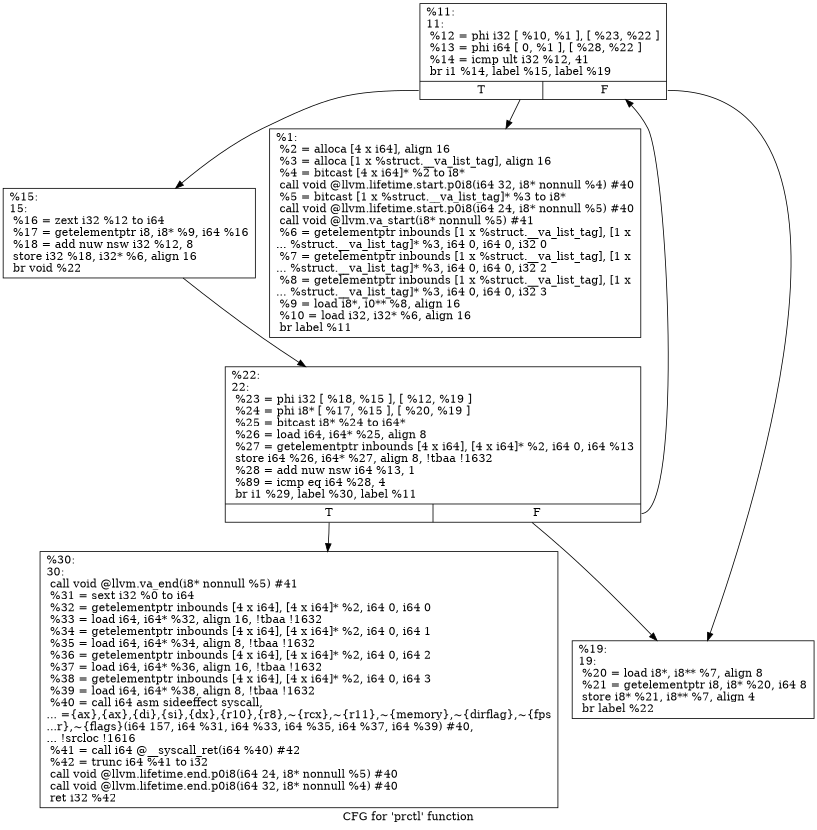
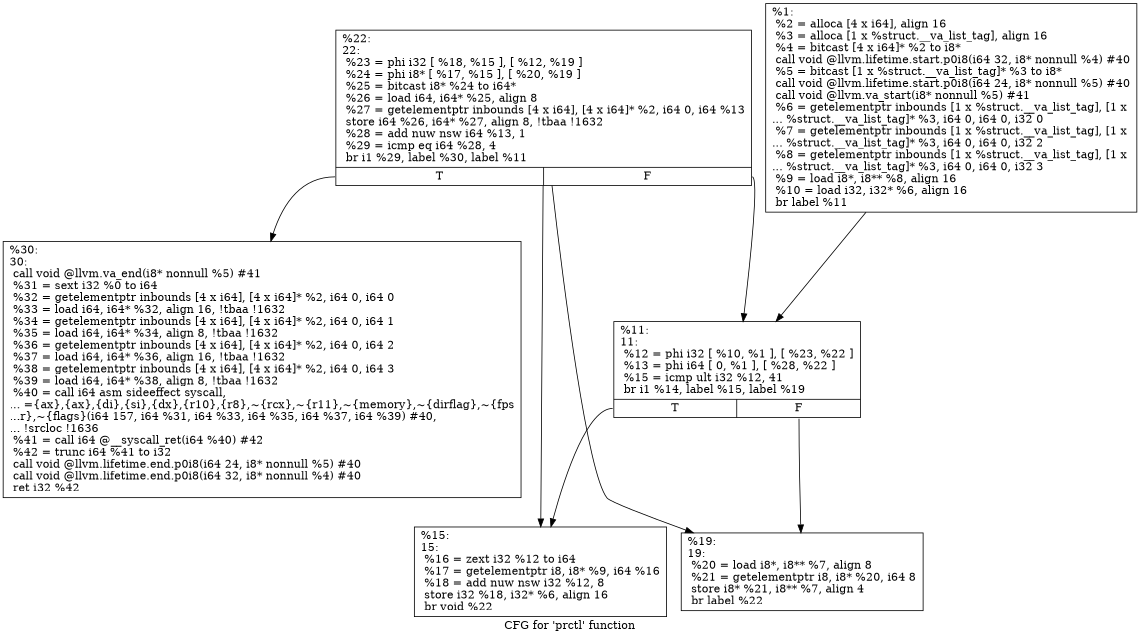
  digraph {
    label="CFG for 'prctl' function"
    node [shape=record]
-   n1 [label="{%1:\l  %2 = alloca [4 x i64], align 16\l  %3 = alloca [1 x %struct.__va_list_tag], align 16\l  %4 = bitcast [4 x i64]* %2 to i8*\l  call void @llvm.lifetime.start.p0i8(i64 32, i8* nonnull %4) #40\l  %5 = bitcast [1 x %struct.__va_list_tag]* %3 to i8*\l  call void @llvm.lifetime.start.p0i8(i64 24, i8* nonnull %5) #40\l  call void @llvm.va_start(i8* nonnull %5) #41\l  %6 = getelementptr inbounds [1 x %struct.__va_list_tag], [1 x\l... %struct.__va_list_tag]* %3, i64 0, i64 0, i32 0\l  %7 = getelementptr inbounds [1 x %struct.__va_list_tag], [1 x\l... %struct.__va_list_tag]* %3, i64 0, i64 0, i32 2\l  %8 = getelementptr inbounds [1 x %struct.__va_list_tag], [1 x\l... %struct.__va_list_tag]* %3, i64 0, i64 0, i32 3\l  %9 = load i8*, i0** %8, align 16\l  %10 = load i32, i32* %6, align 16\l  br label %11\l}"]
-   n2 [label="{%11:\l11:                                               \l  %12 = phi i32 [ %10, %1 ], [ %23, %22 ]\l  %13 = phi i64 [ 0, %1 ], [ %28, %22 ]\l  %14 = icmp ult i32 %12, 41\l  br i1 %14, label %15, label %19\l|{<s0>T|<s1>F}}"]
+   n1 [label="{%1:\l  %2 = alloca [4 x i64], align 16\l  %3 = alloca [1 x %struct.__va_list_tag], align 16\l  %4 = bitcast [4 x i64]* %2 to i8*\l  call void @llvm.lifetime.start.p0i8(i64 32, i8* nonnull %4) #40\l  %5 = bitcast [1 x %struct.__va_list_tag]* %3 to i8*\l  call void @llvm.lifetime.start.p0i8(i64 24, i8* nonnull %5) #40\l  call void @llvm.va_start(i8* nonnull %5) #41\l  %6 = getelementptr inbounds [1 x %struct.__va_list_tag], [1 x\l... %struct.__va_list_tag]* %3, i64 0, i64 0, i32 0\l  %7 = getelementptr inbounds [1 x %struct.__va_list_tag], [1 x\l... %struct.__va_list_tag]* %3, i64 0, i64 0, i32 2\l  %8 = getelementptr inbounds [1 x %struct.__va_list_tag], [1 x\l... %struct.__va_list_tag]* %3, i64 0, i64 0, i32 3\l  %9 = load i8*, i8** %8, align 16\l  %10 = load i32, i32* %6, align 16\l  br label %11\l}"]
+   n2 [label="{%11:\l11:                                               \l  %12 = phi i32 [ %10, %1 ], [ %23, %22 ]\l  %13 = phi i64 [ 0, %1 ], [ %28, %22 ]\l  %15 = icmp ult i32 %12, 41\l  br i1 %14, label %15, label %19\l|{<s0>T|<s1>F}}"]
    n3 [label="{%15:\l15:                                               \l  %16 = zext i32 %12 to i64\l  %17 = getelementptr i8, i8* %9, i64 %16\l  %18 = add nuw nsw i32 %12, 8\l  store i32 %18, i32* %6, align 16\l  br void %22\l}"]
    n4 [label="{%19:\l19:                                               \l  %20 = load i8*, i8** %7, align 8\l  %21 = getelementptr i8, i8* %20, i64 8\l  store i8* %21, i8** %7, align 4\l  br label %22\l}"]
-   n5 [label="{%22:\l22:                                               \l  %23 = phi i32 [ %18, %15 ], [ %12, %19 ]\l  %24 = phi i8* [ %17, %15 ], [ %20, %19 ]\l  %25 = bitcast i8* %24 to i64*\l  %26 = load i64, i64* %25, align 8\l  %27 = getelementptr inbounds [4 x i64], [4 x i64]* %2, i64 0, i64 %13\l  store i64 %26, i64* %27, align 8, !tbaa !1632\l  %28 = add nuw nsw i64 %13, 1\l  %89 = icmp eq i64 %28, 4\l  br i1 %29, label %30, label %11\l|{<s0>T|<s1>F}}"]
-   n6 [label="{%30:\l30:                                               \l  call void @llvm.va_end(i8* nonnull %5) #41\l  %31 = sext i32 %0 to i64\l  %32 = getelementptr inbounds [4 x i64], [4 x i64]* %2, i64 0, i64 0\l  %33 = load i64, i64* %32, align 16, !tbaa !1632\l  %34 = getelementptr inbounds [4 x i64], [4 x i64]* %2, i64 0, i64 1\l  %35 = load i64, i64* %34, align 8, !tbaa !1632\l  %36 = getelementptr inbounds [4 x i64], [4 x i64]* %2, i64 0, i64 2\l  %37 = load i64, i64* %36, align 16, !tbaa !1632\l  %38 = getelementptr inbounds [4 x i64], [4 x i64]* %2, i64 0, i64 3\l  %39 = load i64, i64* %38, align 8, !tbaa !1632\l  %40 = call i64 asm sideeffect syscall,\l... =\{ax\},\{ax\},\{di\},\{si\},\{dx\},\{r10\},\{r8\},~\{rcx\},~\{r11\},~\{memory\},~\{dirflag\},~\{fps\l...r\},~\{flags\}(i64 157, i64 %31, i64 %33, i64 %35, i64 %37, i64 %39) #40,\l... !srcloc !1616\l  %41 = call i64 @__syscall_ret(i64 %40) #42\l  %42 = trunc i64 %41 to i32\l  call void @llvm.lifetime.end.p0i8(i64 24, i8* nonnull %5) #40\l  call void @llvm.lifetime.end.p0i8(i64 32, i8* nonnull %4) #40\l  ret i32 %42\l}"]
-   n2 -> n1
+   n5 [label="{%22:\l22:                                               \l  %23 = phi i32 [ %18, %15 ], [ %12, %19 ]\l  %24 = phi i8* [ %17, %15 ], [ %20, %19 ]\l  %25 = bitcast i8* %24 to i64*\l  %26 = load i64, i64* %25, align 8\l  %27 = getelementptr inbounds [4 x i64], [4 x i64]* %2, i64 0, i64 %13\l  store i64 %26, i64* %27, align 8, !tbaa !1632\l  %28 = add nuw nsw i64 %13, 1\l  %29 = icmp eq i64 %28, 4\l  br i1 %29, label %30, label %11\l|{<s0>T|<s1>F}}"]
+   n6 [label="{%30:\l30:                                               \l  call void @llvm.va_end(i8* nonnull %5) #41\l  %31 = sext i32 %0 to i64\l  %32 = getelementptr inbounds [4 x i64], [4 x i64]* %2, i64 0, i64 0\l  %33 = load i64, i64* %32, align 16, !tbaa !1632\l  %34 = getelementptr inbounds [4 x i64], [4 x i64]* %2, i64 0, i64 1\l  %35 = load i64, i64* %34, align 8, !tbaa !1632\l  %36 = getelementptr inbounds [4 x i64], [4 x i64]* %2, i64 0, i64 2\l  %37 = load i64, i64* %36, align 16, !tbaa !1632\l  %38 = getelementptr inbounds [4 x i64], [4 x i64]* %2, i64 0, i64 3\l  %39 = load i64, i64* %38, align 8, !tbaa !1632\l  %40 = call i64 asm sideeffect syscall,\l... =\{ax\},\{ax\},\{di\},\{si\},\{dx\},\{r10\},\{r8\},~\{rcx\},~\{r11\},~\{memory\},~\{dirflag\},~\{fps\l...r\},~\{flags\}(i64 157, i64 %31, i64 %33, i64 %35, i64 %37, i64 %39) #40,\l... !srcloc !1636\l  %41 = call i64 @__syscall_ret(i64 %40) #42\l  %42 = trunc i64 %41 to i32\l  call void @llvm.lifetime.end.p0i8(i64 24, i8* nonnull %5) #40\l  call void @llvm.lifetime.end.p0i8(i64 32, i8* nonnull %4) #40\l  ret i32 %42\l}"]
+   n1 -> n2
    n2 -> n3 [tailport=s0]
    n2 -> n4 [tailport=s1]
-   n3 -> n5
+   n5 -> n3
    n5 -> n2 [tailport=s1]
    n5 -> n4
    n5 -> n6 [tailport=s0]
  }
